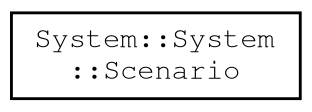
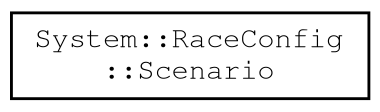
  digraph {
    rankdir=LR
-   n1 [color=black fillcolor=white fontname=FreeMono fontsize=10 height=0.2 label="System::System\l::Scenario" shape=record style=filled width=0.4]
+   n1 [color=black fillcolor=white fontname=FreeMono fontsize=10 height=0.2 label="System::RaceConfig\l::Scenario" shape=record style=filled width=0.4]
  }
